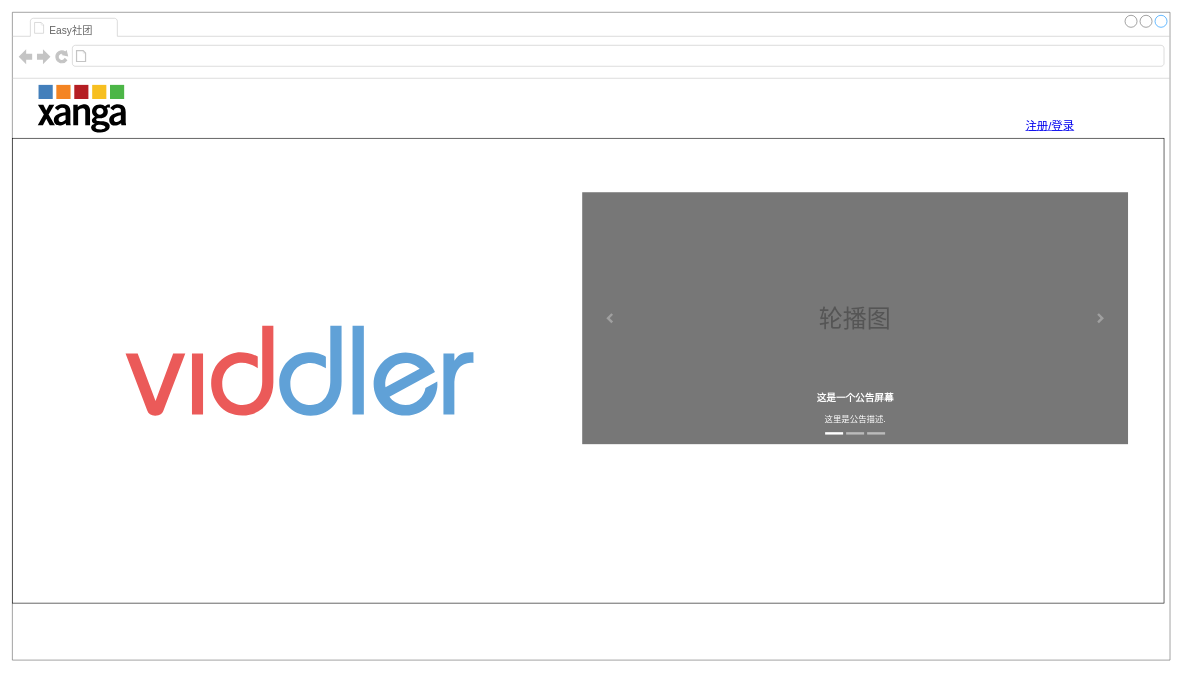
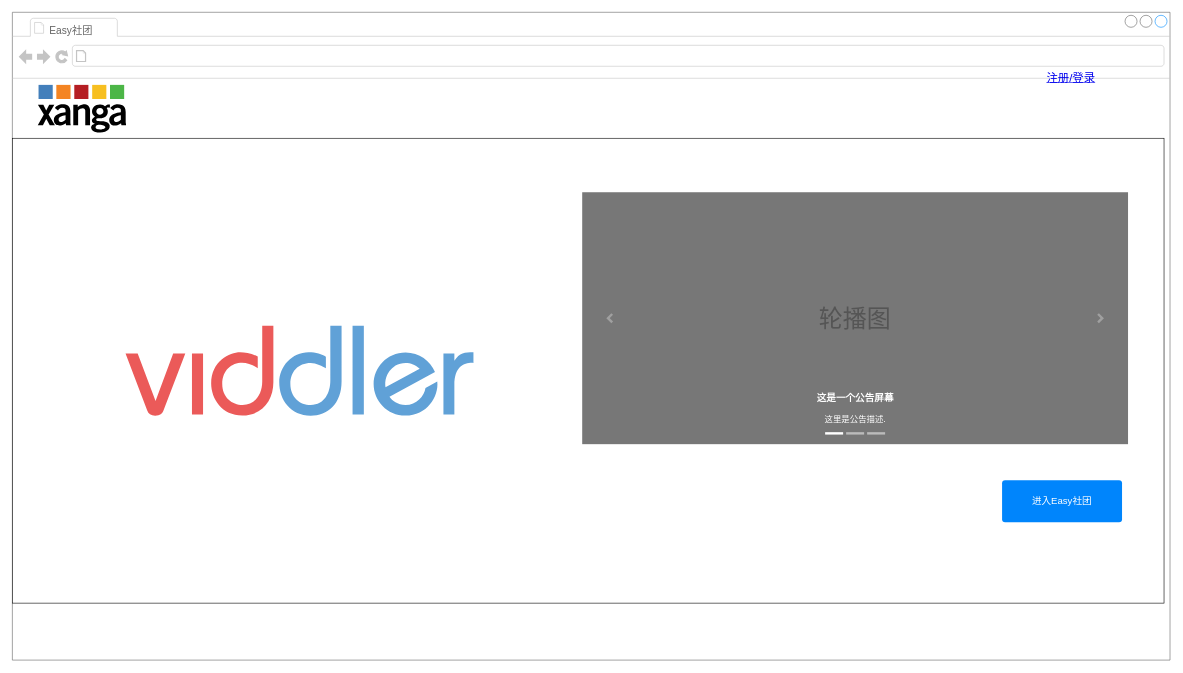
  <mxCell id="0" />
  <mxCell id="1" parent="0" />
  <mxCell id="2" value="" style="strokeWidth=1;shadow=0;dashed=0;align=center;html=1;shape=mxgraph.mockup.containers.browserWindow;rSize=0;strokeColor=#666666;strokeColor2=#008cff;strokeColor3=#c4c4c4;mainText=,;recursiveResize=0;" vertex="1" parent="1"><mxGeometry x="20" width="1930" height="1080" as="geometry" y="20" /></mxCell>
  <mxCell id="3" value="Easy社团" style="strokeWidth=1;shadow=0;dashed=0;align=center;html=1;shape=mxgraph.mockup.containers.anchor;fontSize=17;fontColor=#666666;align=left;" vertex="1" parent="2"><mxGeometry x="60" y="12" width="185" height="40" as="geometry" /></mxCell>
- <mxCell id="4" value="注册/登录" style="text;html=1;strokeColor=none;fillColor=none;whiteSpace=wrap;align=center;verticalAlign=middle;fontColor=#0000EE;fontStyle=4;fontSize=19;" vertex="1" parent="2"><mxGeometry x="1660" y="170" width="140" height="40" as="geometry" /></mxCell>
+ <mxCell id="4" value="注册/登录" style="text;html=1;strokeColor=none;fillColor=none;whiteSpace=wrap;align=center;verticalAlign=middle;fontColor=#0000EE;fontStyle=4;fontSize=19;" vertex="1" parent="2"><mxGeometry x="1695" y="90" width="140" height="40" as="geometry" /></mxCell>
  <mxCell id="5" value="" style="rounded=0;whiteSpace=wrap;html=1;fontSize=19;labelBackgroundColor=none;labelBorderColor=none;fillColor=#FFFFFF;" vertex="1" parent="2"><mxGeometry y="210" width="1920" height="775" as="geometry" /></mxCell>
  <mxCell id="6" value="" style="dashed=0;outlineConnect=0;html=1;align=center;labelPosition=center;verticalLabelPosition=bottom;verticalAlign=top;shape=mxgraph.weblogos.xanga;fillColor=#000000;strokeColor=none;labelBackgroundColor=none;fontSize=19;fontColor=#f0f0f0;" vertex="1" parent="2"><mxGeometry x="42.31" y="121" width="147.37" height="80" as="geometry" /></mxCell>
  <mxCell id="7" value="" style="dashed=0;outlineConnect=0;html=1;align=center;labelPosition=center;verticalLabelPosition=bottom;verticalAlign=top;shape=mxgraph.weblogos.viddler;fillColor=#1896E0;gradientColor=#06253F;labelBackgroundColor=none;fontSize=19;fontColor=#f0f0f0;" vertex="1" parent="2"><mxGeometry x="188.68" y="522.52" width="580" height="149.95" as="geometry" /></mxCell>
  <mxCell id="8" value="轮播图" style="html=1;shadow=0;dashed=0;strokeColor=none;strokeWidth=1;fillColor=#777777;fontColor=#555555;whiteSpace=wrap;align=center;verticalAlign=middle;fontStyle=0;fontSize=40;labelBackgroundColor=none;" vertex="1" parent="2"><mxGeometry x="950" y="300" width="910" height="420" as="geometry" /></mxCell>
  <mxCell id="9" value="" style="html=1;verticalLabelPosition=bottom;labelBackgroundColor=#ffffff;verticalAlign=top;shadow=0;dashed=0;strokeWidth=4;shape=mxgraph.ios7.misc.more;strokeColor=#a0a0a0;" vertex="1" parent="8"><mxGeometry x="1" y="0.5" width="7" height="14" relative="1" as="geometry"><mxPoint x="-50" y="-7" as="offset" /></mxGeometry></mxCell>
  <mxCell id="10" value="" style="flipH=1;html=1;verticalLabelPosition=bottom;labelBackgroundColor=#ffffff;verticalAlign=top;shadow=0;dashed=0;strokeWidth=4;shape=mxgraph.ios7.misc.more;strokeColor=#a0a0a0;" vertex="1" parent="8"><mxGeometry y="0.5" width="7" height="14" relative="1" as="geometry"><mxPoint x="43" y="-7" as="offset" /></mxGeometry></mxCell>
  <mxCell id="11" value="" style="html=1;shadow=0;strokeColor=none;fillColor=#ffffff;" vertex="1" parent="8"><mxGeometry x="0.5" y="1" width="30" height="4" relative="1" as="geometry"><mxPoint x="-50" y="-20" as="offset" /></mxGeometry></mxCell>
  <mxCell id="12" value="" style="html=1;shadow=0;strokeColor=none;fillColor=#BBBBBB;" vertex="1" parent="8"><mxGeometry x="0.5" y="1" width="30" height="4" relative="1" as="geometry"><mxPoint x="-15" y="-20" as="offset" /></mxGeometry></mxCell>
  <mxCell id="13" value="" style="html=1;shadow=0;strokeColor=none;fillColor=#BBBBBB;" vertex="1" parent="8"><mxGeometry x="0.5" y="1" width="30" height="4" relative="1" as="geometry"><mxPoint x="20" y="-20" as="offset" /></mxGeometry></mxCell>
  <mxCell id="14" value="&lt;font style=&quot;font-size: 16px&quot;&gt;&lt;b&gt;这是一个公告屏幕&lt;/b&gt;&lt;/font&gt;&lt;br style=&quot;font-size: 14px&quot;&gt;&lt;br style=&quot;font-size: 14px&quot;&gt;这里是公告描述." style="html=1;shadow=0;strokeColor=none;fillColor=none;resizeWidth=1;fontColor=#FFFFFF;fontSize=14;" vertex="1" parent="8"><mxGeometry y="1" width="910" height="60" relative="1" as="geometry"><mxPoint y="-90" as="offset" /></mxGeometry></mxCell>
+ <mxCell id="15" value="进入Easy社团" style="html=1;shadow=0;dashed=0;shape=mxgraph.bootstrap.rrect;rSize=5;strokeColor=none;strokeWidth=1;fillColor=#0085FC;fontColor=#FFFFFF;whiteSpace=wrap;align=center;verticalAlign=middle;spacingLeft=0;fontStyle=0;fontSize=16;spacing=5;labelBackgroundColor=none;" vertex="1" parent="2"><mxGeometry x="1650" y="780" width="200" height="70" as="geometry" /></mxCell>
